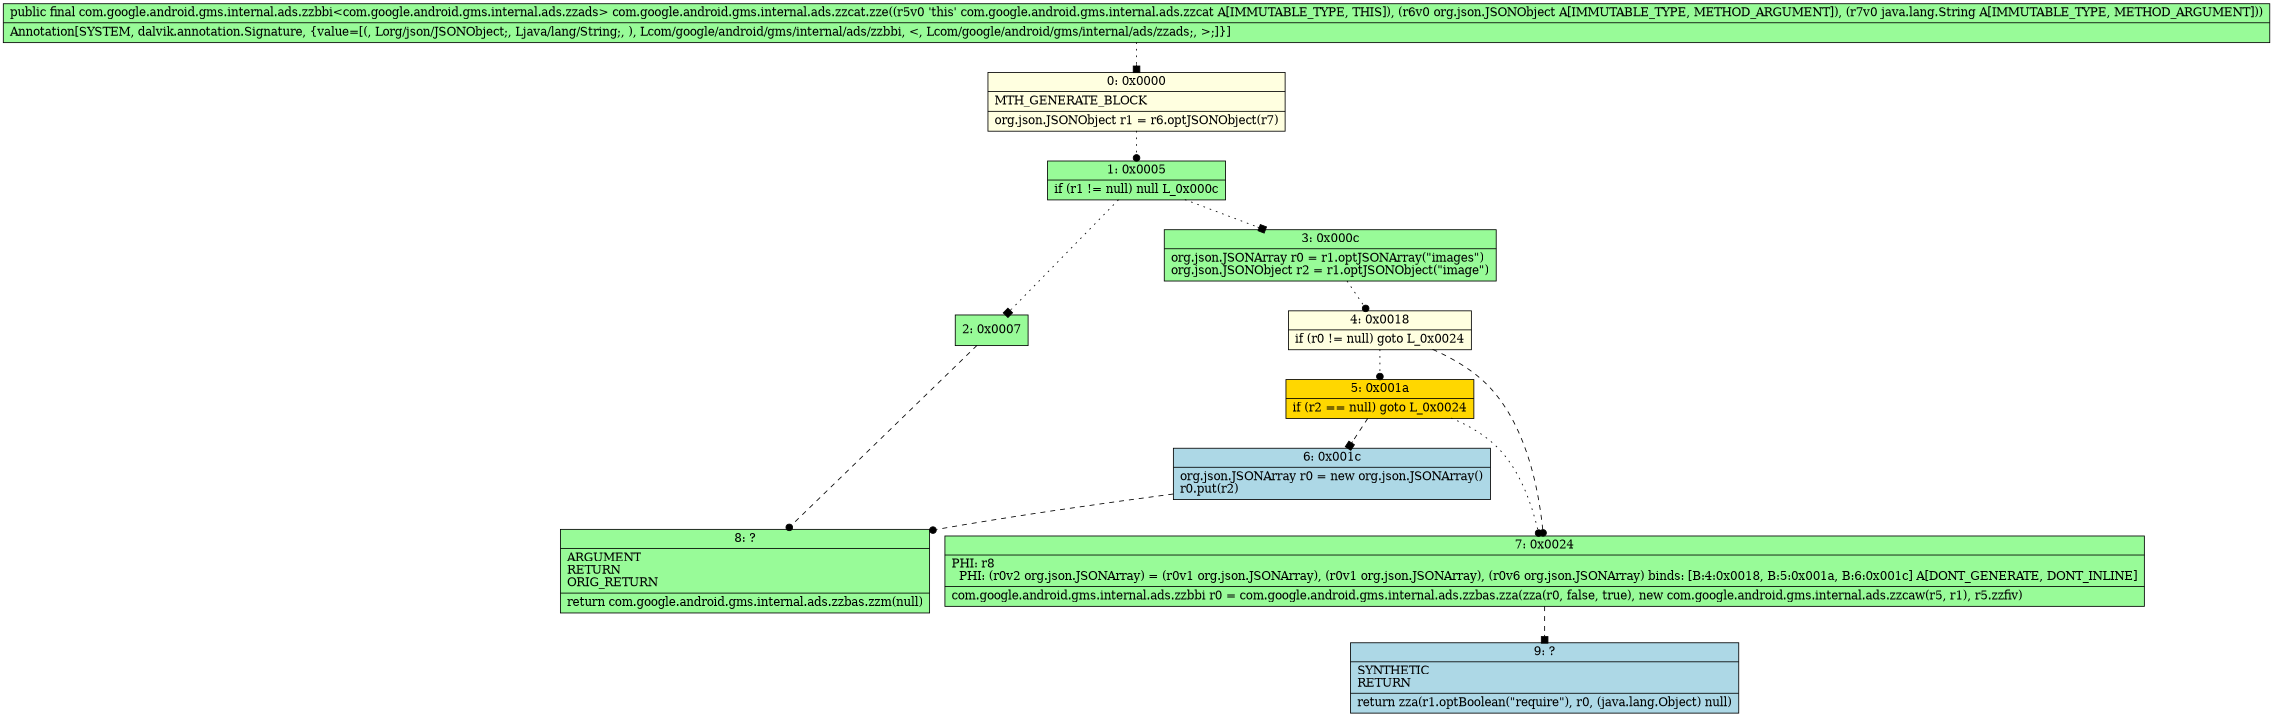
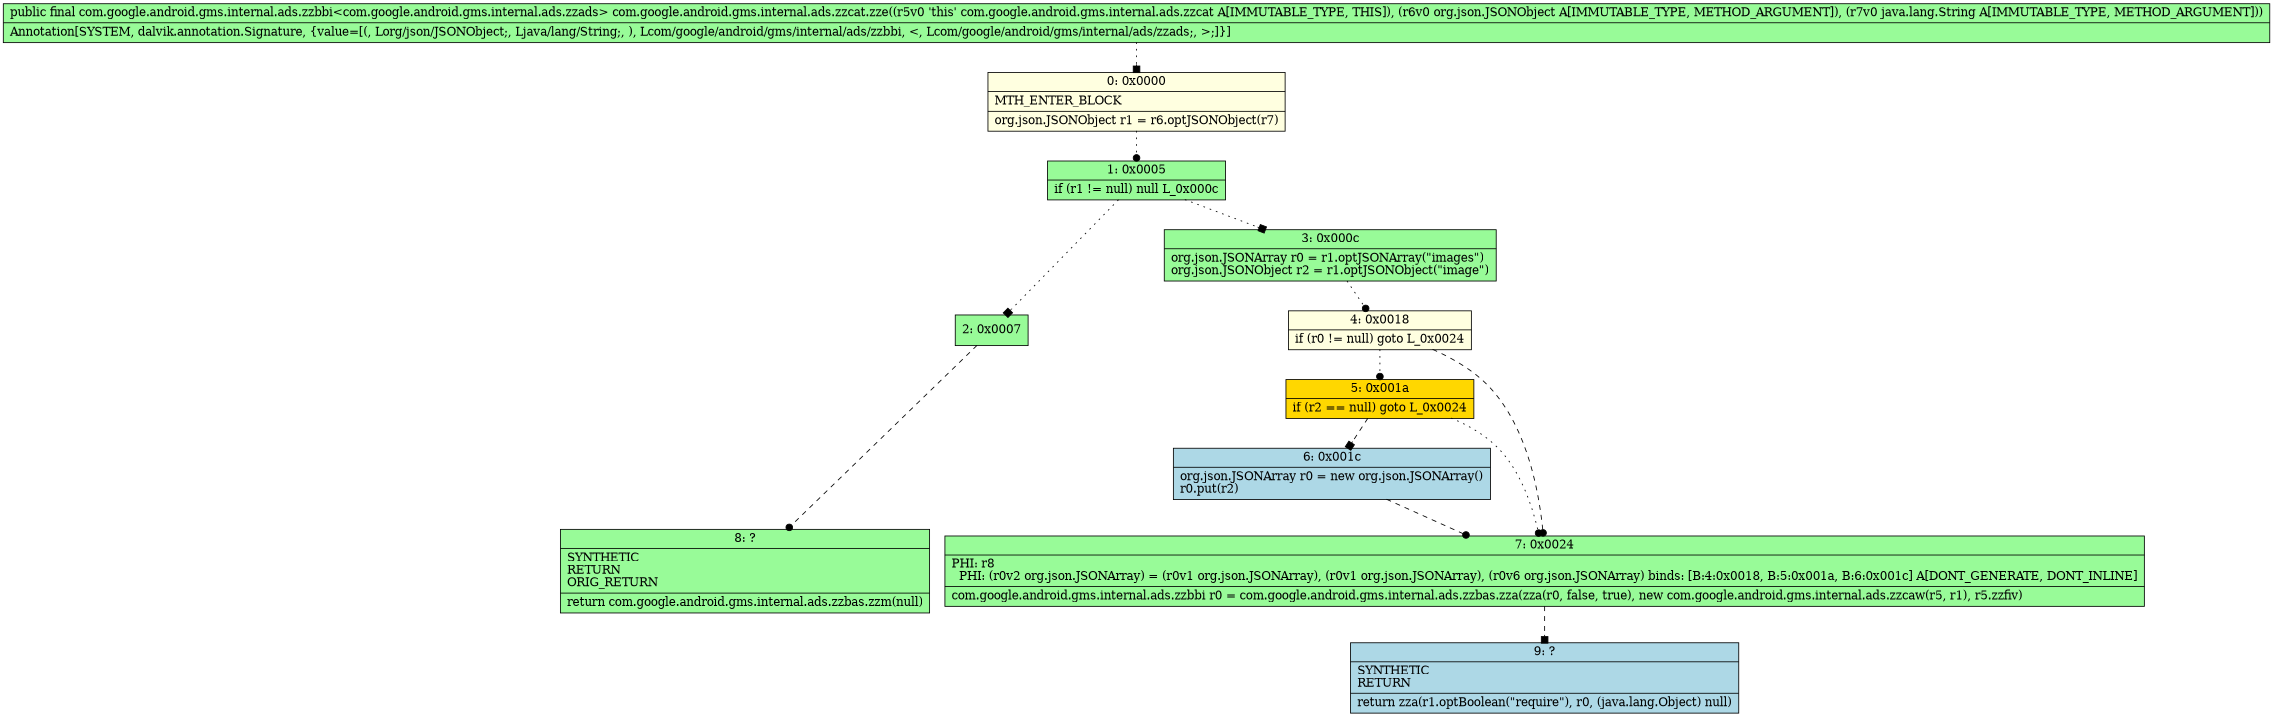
  digraph {
    node [fillcolor=palegreen shape=record style=filled]
    edge [arrowhead=dot style=dotted]
-   n1 [fillcolor=lightyellow label="{0\:\ 0x0000|MTH_GENERATE_BLOCK\l|org.json.JSONObject r1 = r6.optJSONObject(r7)\l}"]
+   n1 [fillcolor=lightyellow label="{0\:\ 0x0000|MTH_ENTER_BLOCK\l|org.json.JSONObject r1 = r6.optJSONObject(r7)\l}"]
    n2 [label="{1\:\ 0x0005|if (r1 != null) null L_0x000c\l}"]
    n3 [label="{2\:\ 0x0007}"]
    n4 [label="{3\:\ 0x000c|org.json.JSONArray r0 = r1.optJSONArray(\"images\")\lorg.json.JSONObject r2 = r1.optJSONObject(\"image\")\l}"]
-   n5 [label="{8\:\ ?|ARGUMENT\lRETURN\lORIG_RETURN\l|return com.google.android.gms.internal.ads.zzbas.zzm(null)\l}"]
+   n5 [label="{8\:\ ?|SYNTHETIC\lRETURN\lORIG_RETURN\l|return com.google.android.gms.internal.ads.zzbas.zzm(null)\l}"]
    n6 [fillcolor=lightyellow label="{4\:\ 0x0018|if (r0 != null) goto L_0x0024\l}"]
    n7 [fillcolor=gold label="{5\:\ 0x001a|if (r2 == null) goto L_0x0024\l}"]
    n8 [label="{7\:\ 0x0024|PHI: r8 \l  PHI: (r0v2 org.json.JSONArray) = (r0v1 org.json.JSONArray), (r0v1 org.json.JSONArray), (r0v6 org.json.JSONArray) binds: [B:4:0x0018, B:5:0x001a, B:6:0x001c] A[DONT_GENERATE, DONT_INLINE]\l|com.google.android.gms.internal.ads.zzbbi r0 = com.google.android.gms.internal.ads.zzbas.zza(zza(r0, false, true), new com.google.android.gms.internal.ads.zzcaw(r5, r1), r5.zzfiv)\l}"]
    n9 [fillcolor=lightblue label="{6\:\ 0x001c|org.json.JSONArray r0 = new org.json.JSONArray()\lr0.put(r2)\l}"]
    n10 [fillcolor=lightblue label="{9\:\ ?|SYNTHETIC\lRETURN\l|return zza(r1.optBoolean(\"require\"), r0, (java.lang.Object) null)\l}"]
    n11 [label="{public final com.google.android.gms.internal.ads.zzbbi\<com.google.android.gms.internal.ads.zzads\> com.google.android.gms.internal.ads.zzcat.zze((r5v0 'this' com.google.android.gms.internal.ads.zzcat A[IMMUTABLE_TYPE, THIS]), (r6v0 org.json.JSONObject A[IMMUTABLE_TYPE, METHOD_ARGUMENT]), (r7v0 java.lang.String A[IMMUTABLE_TYPE, METHOD_ARGUMENT]))  | Annotation[SYSTEM, dalvik.annotation.Signature, \{value=[(, Lorg\/json\/JSONObject;, Ljava\/lang\/String;, ), Lcom\/google\/android\/gms\/internal\/ads\/zzbbi, \<, Lcom\/google\/android\/gms\/internal\/ads\/zzads;, \>;]\}]\l}"]
    n1 -> n2
    n2 -> n3 [arrowhead=box]
    n2 -> n4 [arrowhead=box]
    n3 -> n5 [style=dashed]
    n4 -> n6
    n6 -> n7
    n6 -> n8 [style=dashed]
    n7 -> n8
    n7 -> n9 [arrowhead=box style=dashed]
    n8 -> n10 [arrowhead=box style=dashed]
-   n9 -> n5 [style=dashed]
+   n9 -> n8 [style=dashed]
    n11 -> n1 [arrowhead=box]
  }
